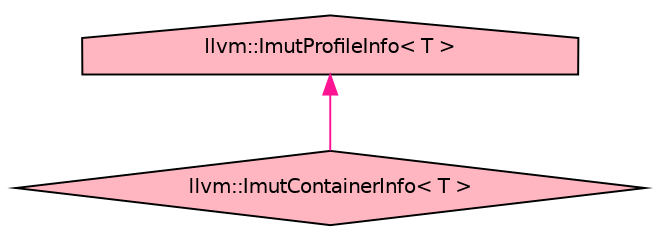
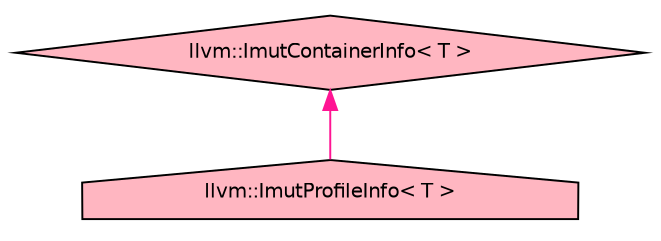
  digraph {
    node [color=black fillcolor=lightpink fontname=Helvetica fontsize=10 style=filled]
    n1 [fontcolor=black height=0.2 label="llvm::ImutProfileInfo\< T \>" shape=house width=0.4]
    n2 [height=0.2 label="llvm::ImutContainerInfo\< T \>" shape=diamond width=0.4]
-   n1 -> n2 [color=deeppink dir=back fontname=Helvetica fontsize=10 labelfontname=Helvetica labelfontsize=10 style=solid]
+   n2 -> n1 [color=deeppink dir=back fontname=Helvetica fontsize=10 labelfontname=Helvetica labelfontsize=10 style=solid]
  }
